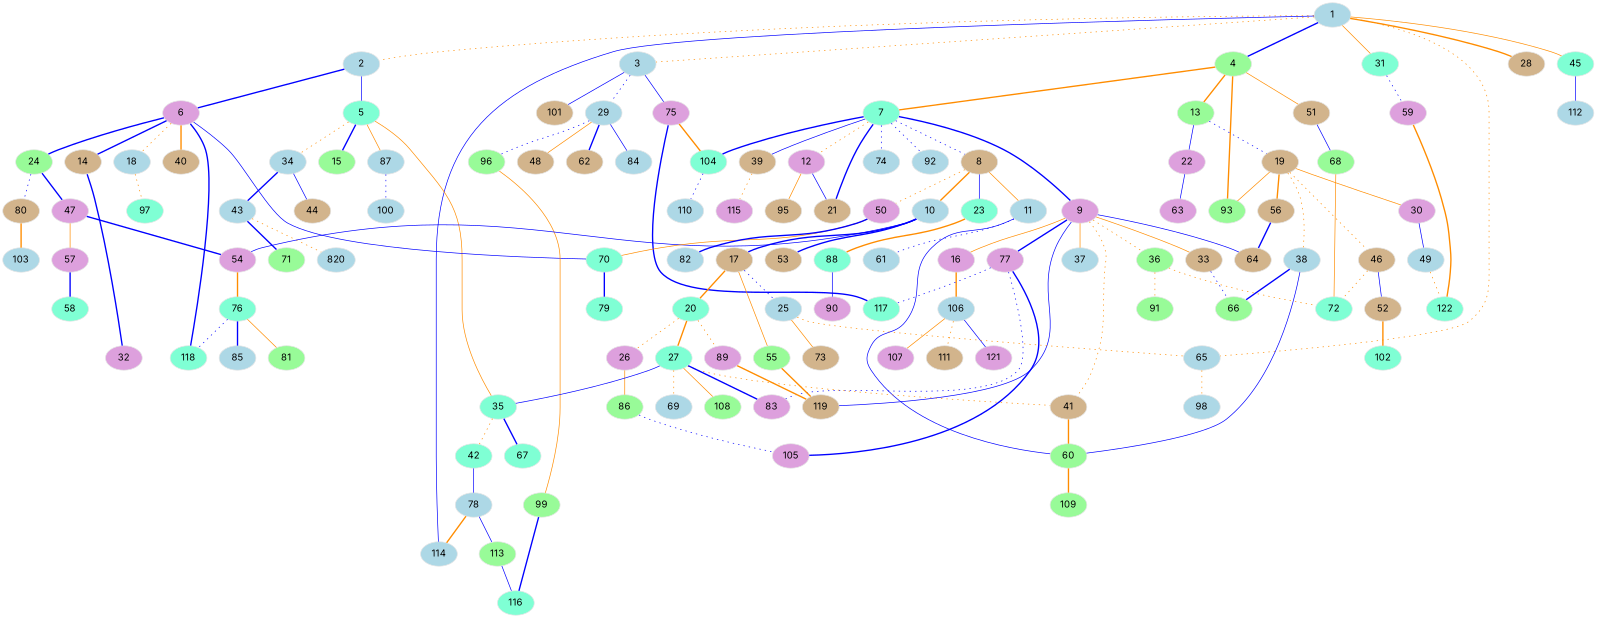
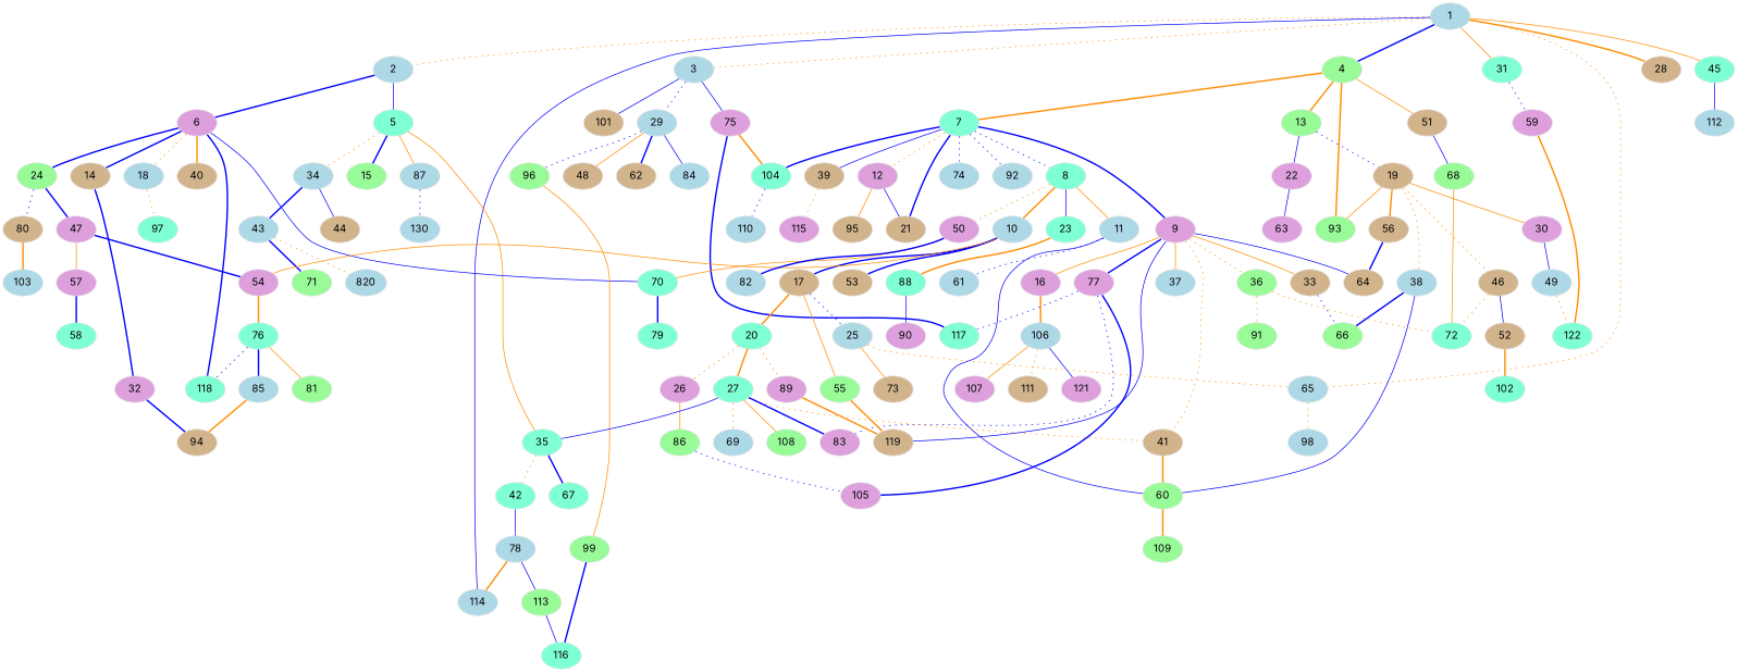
  graph {
    fontname=Inter
    node [color=gray90 fillcolor=lightblue fontname=Inter style=filled]
    edge [color=blue fontname=Inter style=bold]
    1
    2
    3
    4 [fillcolor=palegreen]
    28 [fillcolor=tan]
    31 [fillcolor=aquamarine]
    45 [fillcolor=aquamarine]
    65
    114
    5 [fillcolor=aquamarine]
    6 [fillcolor=plum]
    29
    75 [fillcolor=plum]
    101 [fillcolor=tan]
    7 [fillcolor=aquamarine]
    13 [fillcolor=palegreen]
    51 [fillcolor=tan]
    93 [fillcolor=palegreen]
    59 [fillcolor=plum]
    112
    98
    15 [fillcolor=palegreen]
    34
    35 [fillcolor=aquamarine]
    87
    14 [fillcolor=tan]
    18
    24 [fillcolor=palegreen]
    40 [fillcolor=tan]
    70 [fillcolor=aquamarine]
    118 [fillcolor=aquamarine]
    48 [fillcolor=tan]
    62 [fillcolor=tan]
    84
    96 [fillcolor=palegreen]
    104 [fillcolor=aquamarine]
    117 [fillcolor=aquamarine]
-   8 [fillcolor=tan]
+   8 [fillcolor=aquamarine]
    9 [fillcolor=plum]
    12 [fillcolor=plum]
    21 [fillcolor=tan]
    39 [fillcolor=tan]
    74
    92
    19 [fillcolor=tan]
    22 [fillcolor=plum]
    68 [fillcolor=palegreen]
    43
    44 [fillcolor=tan]
    42 [fillcolor=aquamarine]
    67 [fillcolor=aquamarine]
-   100
+   100 [label=130]
    32 [fillcolor=plum]
    97 [fillcolor=aquamarine]
    47 [fillcolor=plum]
    80 [fillcolor=tan]
    79 [fillcolor=aquamarine]
    10
    11
    23 [fillcolor=aquamarine]
    50 [fillcolor=plum]
    16 [fillcolor=plum]
    33 [fillcolor=tan]
    36 [fillcolor=palegreen]
    37
    41 [fillcolor=tan]
    64 [fillcolor=tan]
    77 [fillcolor=plum]
    119 [fillcolor=tan]
    95 [fillcolor=tan]
    115 [fillcolor=plum]
    110
    17 [fillcolor=tan]
    53 [fillcolor=tan]
    54 [fillcolor=plum]
    60 [fillcolor=palegreen]
    61
    88 [fillcolor=aquamarine]
    82
    106
    66 [fillcolor=palegreen]
    72 [fillcolor=aquamarine]
    91 [fillcolor=palegreen]
    83 [fillcolor=plum]
    105 [fillcolor=plum]
    20 [fillcolor=aquamarine]
    25
    55 [fillcolor=palegreen]
    76 [fillcolor=aquamarine]
    109 [fillcolor=palegreen]
    30 [fillcolor=plum]
    38
    46 [fillcolor=tan]
    56 [fillcolor=tan]
    63 [fillcolor=plum]
+   94 [fillcolor=tan]
    107 [fillcolor=plum]
    111 [fillcolor=tan]
    121 [fillcolor=plum]
    26 [fillcolor=plum]
    27 [fillcolor=aquamarine]
    89 [fillcolor=plum]
    73 [fillcolor=tan]
    49
    52 [fillcolor=tan]
    86 [fillcolor=palegreen]
    69
    108 [fillcolor=palegreen]
    90 [fillcolor=plum]
    57 [fillcolor=plum]
    103
    99 [fillcolor=palegreen]
    122 [fillcolor=aquamarine]
    71 [fillcolor=palegreen]
    n115 [label=820]
    78
    113 [fillcolor=palegreen]
    102 [fillcolor=aquamarine]
    58 [fillcolor=aquamarine]
    81 [fillcolor=palegreen]
    85
    116 [fillcolor=aquamarine]
    1 -- 2 [color=darkorange style=dotted]
    1 -- 3 [color=darkorange style=dotted]
    1 -- 4
    1 -- 28 [color=darkorange]
    1 -- 31 [color=darkorange style=solid]
    1 -- 45 [color=darkorange style=solid]
    1 -- 65 [color=darkorange style=dotted]
    1 -- 114 [style=solid]
    2 -- 5 [style=solid]
    2 -- 6
    3 -- 29 [style=dotted]
    3 -- 75 [style=solid]
    3 -- 101 [style=solid]
    4 -- 7 [color=darkorange]
    4 -- 13 [color=darkorange]
    4 -- 51 [color=darkorange style=solid]
    4 -- 93 [color=darkorange]
    31 -- 59 [style=dotted]
    45 -- 112 [style=solid]
    65 -- 98 [color=darkorange style=dotted]
    5 -- 15
    5 -- 34 [color=darkorange style=dotted]
    5 -- 35 [color=darkorange style=solid]
    5 -- 87 [color=darkorange style=solid]
    6 -- 14
    6 -- 18 [color=darkorange style=dotted]
    6 -- 24
    6 -- 40 [color=darkorange]
    6 -- 70 [style=solid]
    6 -- 118
    29 -- 48 [color=darkorange style=solid]
    29 -- 62
    29 -- 84 [style=solid]
    29 -- 96 [style=dotted]
    75 -- 104 [color=darkorange]
    75 -- 117
    7 -- 104
    7 -- 8 [style=dotted]
    7 -- 9
    7 -- 12 [color=darkorange style=dotted]
    7 -- 21
    7 -- 39 [style=solid]
    7 -- 74 [style=dotted]
    7 -- 92 [style=dotted]
    13 -- 19 [style=dotted]
    13 -- 22 [style=solid]
    51 -- 68 [style=solid]
    59 -- 122 [color=darkorange]
    34 -- 43
    34 -- 44 [style=solid]
    35 -- 42 [color=darkorange style=dotted]
    35 -- 67
    87 -- 100 [style=dotted]
    14 -- 32
    18 -- 97 [color=darkorange style=dotted]
    24 -- 47
    24 -- 80 [style=dotted]
    70 -- 79
    96 -- 99 [color=darkorange style=solid]
    104 -- 110 [style=dotted]
    8 -- 10 [color=darkorange]
    8 -- 11 [color=darkorange style=solid]
    8 -- 23 [style=solid]
    8 -- 50 [color=darkorange style=dotted]
    9 -- 16 [color=darkorange style=solid]
    9 -- 33 [color=darkorange style=solid]
    9 -- 36 [color=darkorange style=dotted]
    9 -- 37 [color=darkorange style=solid]
    9 -- 41 [color=darkorange style=dotted]
    9 -- 64 [style=solid]
    9 -- 77
    9 -- 119 [style=solid]
    12 -- 21 [style=solid]
    12 -- 95 [color=darkorange style=solid]
    39 -- 115 [color=darkorange style=dotted]
    19 -- 93 [color=darkorange style=solid]
    19 -- 30 [color=darkorange style=solid]
    19 -- 38 [color=darkorange style=dotted]
    19 -- 46 [color=darkorange style=dotted]
    19 -- 56 [color=darkorange]
    22 -- 63 [style=solid]
    68 -- 72 [color=darkorange style=solid]
    43 -- 71
    43 -- n115 [color=darkorange style=dotted]
    42 -- 78 [style=solid]
+   32 -- 94
    47 -- 54
    47 -- 57 [color=darkorange style=solid]
    80 -- 103 [color=darkorange]
    10 -- 17
    10 -- 53
-   10 -- 54 [style=solid]
+   10 -- 54 [color=darkorange style=solid]
    11 -- 60 [style=solid]
    11 -- 61 [style=dotted]
    23 -- 88 [color=darkorange]
    50 -- 70 [color=darkorange style=solid]
    50 -- 82
    16 -- 106 [color=darkorange]
    33 -- 66 [style=dotted]
    36 -- 72 [color=darkorange style=dotted]
    36 -- 91 [color=darkorange style=dotted]
    41 -- 60 [color=darkorange]
    77 -- 117 [style=dotted]
    77 -- 83 [style=dotted]
    77 -- 105
    17 -- 20 [color=darkorange]
    17 -- 25 [style=dotted]
    17 -- 55 [color=darkorange style=solid]
    54 -- 76 [color=darkorange]
    60 -- 109 [color=darkorange]
    88 -- 90 [style=solid]
    106 -- 107 [color=darkorange style=solid]
    106 -- 111 [color=darkorange style=dotted]
    106 -- 121 [style=solid]
    20 -- 26 [color=darkorange style=dotted]
    20 -- 27 [color=darkorange]
    20 -- 89 [color=darkorange style=dotted]
    25 -- 65 [color=darkorange style=dotted]
    25 -- 73 [color=darkorange style=solid]
    55 -- 119 [color=darkorange]
    76 -- 118 [style=dotted]
    76 -- 81 [color=darkorange style=solid]
    76 -- 85
    30 -- 49 [style=solid]
    38 -- 60 [style=solid]
    38 -- 66
    46 -- 72 [color=darkorange style=dotted]
    46 -- 52 [style=solid]
    56 -- 64
    26 -- 86 [color=darkorange style=solid]
    27 -- 35 [style=solid]
    27 -- 41 [color=darkorange style=dotted]
    27 -- 83
    27 -- 69 [color=darkorange style=dotted]
    27 -- 108 [color=darkorange style=solid]
    89 -- 119 [color=darkorange]
    49 -- 122 [color=darkorange style=dotted]
    52 -- 102 [color=darkorange]
    86 -- 105 [style=dotted]
    57 -- 58
    99 -- 116
    78 -- 114 [color=darkorange]
    78 -- 113 [style=solid]
    113 -- 116 [style=solid]
+   85 -- 94 [color=darkorange]
  }
